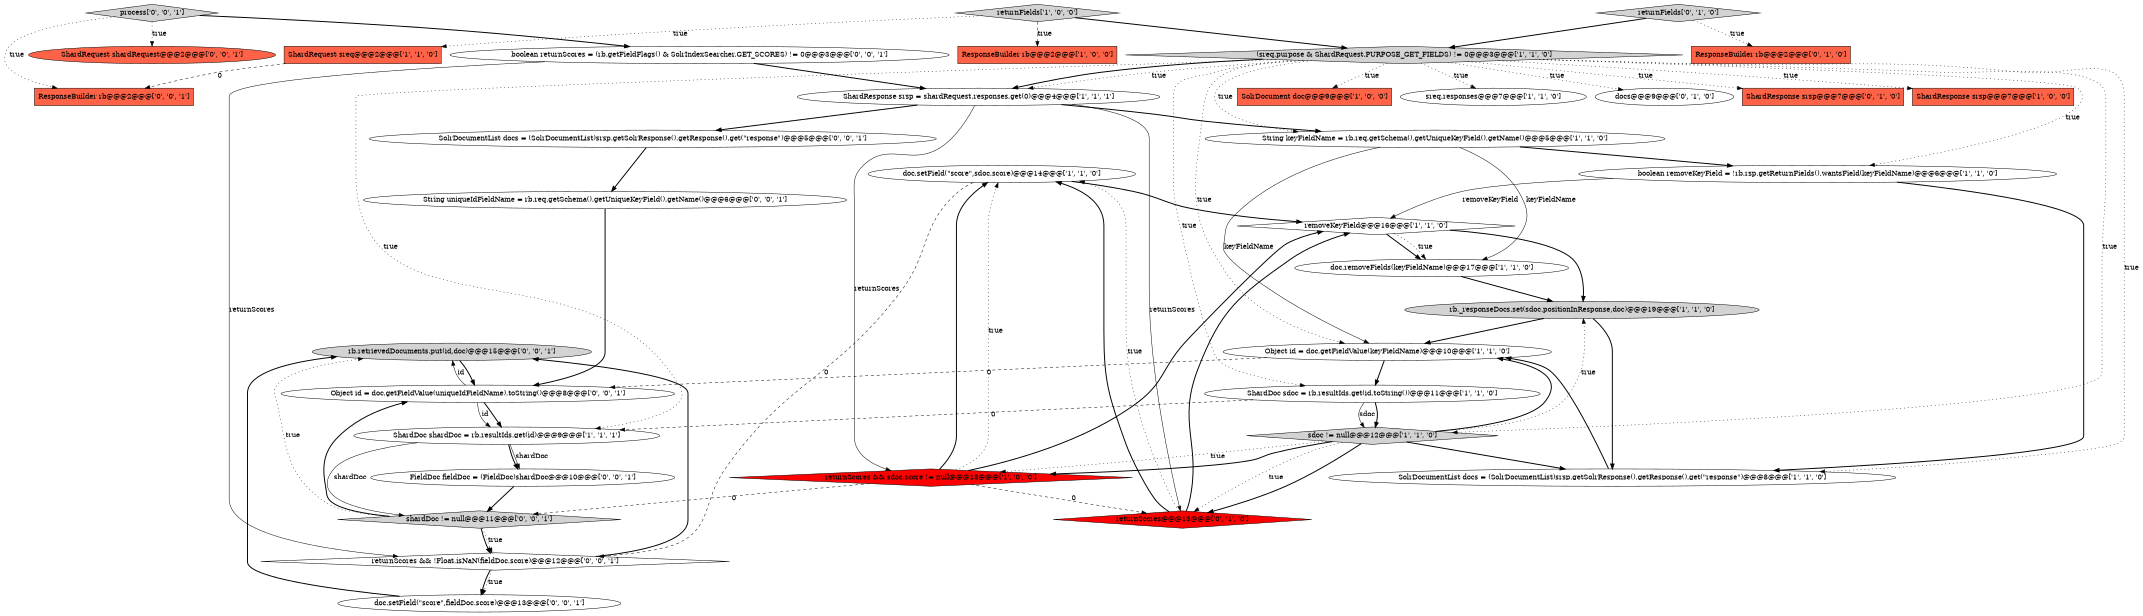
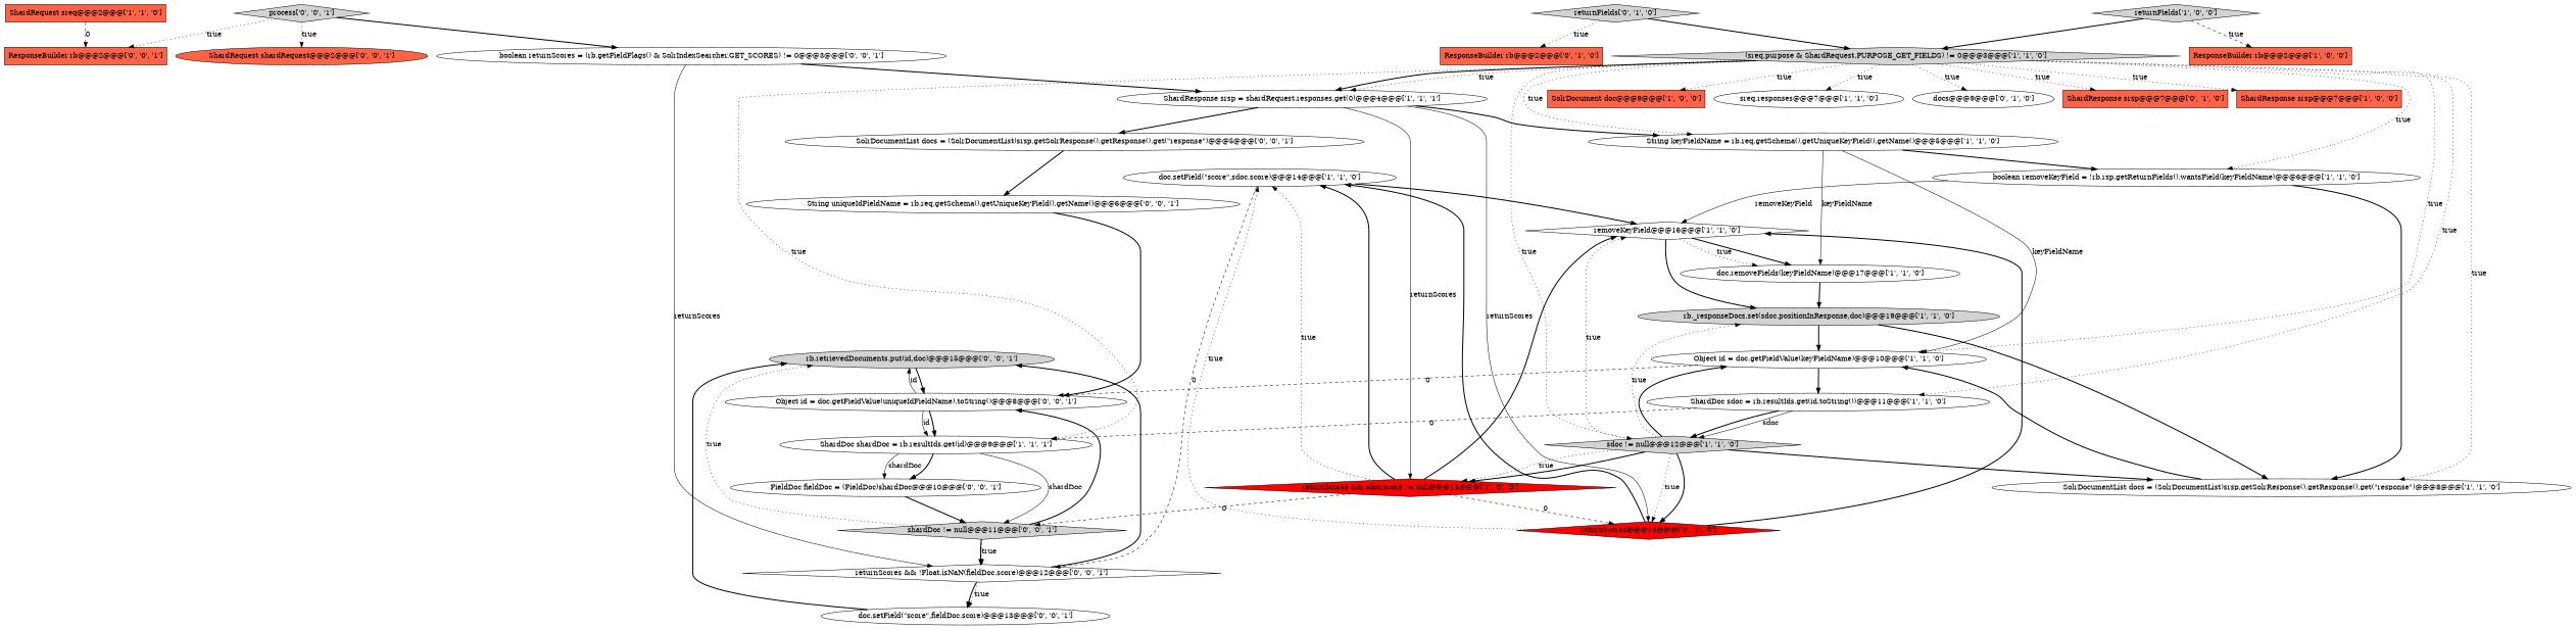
  digraph {
    node [fillcolor=white shape=ellipse style=filled]
    edge [style=bold]
    n1 [fillcolor=lightgray label="rb.retrievedDocuments.put(id,doc)@@@15@@@['0', '0', '1']"]
    n2 [label="Object id = doc.getFieldValue(uniqueIdFieldName).toString()@@@8@@@['0', '0', '1']"]
    n3 [label="ShardDoc shardDoc = rb.resultIds.get(id)@@@9@@@['1', '1', '1']"]
    n4 [label="Object id = doc.getFieldValue(keyFieldName)@@@10@@@['1', '1', '0']"]
    n5 [label="ShardDoc sdoc = rb.resultIds.get(id.toString())@@@11@@@['1', '1', '0']"]
    n6 [fillcolor=lightgray label="sdoc != null@@@12@@@['1', '1', '0']" shape=diamond]
    n7 [fillcolor=lightgray label="shardDoc != null@@@11@@@['0', '0', '1']" shape=diamond]
    n8 [label="FieldDoc fieldDoc = (FieldDoc)shardDoc@@@10@@@['0', '0', '1']"]
    n9 [label="ShardResponse srsp = shardRequest.responses.get(0)@@@4@@@['1', '1', '1']"]
    n10 [label="String keyFieldName = rb.req.getSchema().getUniqueKeyField().getName()@@@5@@@['1', '1', '0']"]
    n11 [fillcolor=red label="returnScores && sdoc.score != null@@@13@@@['1', '0', '0']" shape=diamond]
    n12 [label="SolrDocumentList docs = (SolrDocumentList)srsp.getSolrResponse().getResponse().get(\"response\")@@@5@@@['0', '0', '1']"]
    n13 [fillcolor=red label="returnScores@@@13@@@['0', '1', '0']" shape=diamond]
    n14 [label="boolean removeKeyField = !rb.rsp.getReturnFields().wantsField(keyFieldName)@@@6@@@['1', '1', '0']"]
    n15 [label="doc.removeFields(keyFieldName)@@@17@@@['1', '1', '0']"]
    n16 [label="removeKeyField@@@16@@@['1', '1', '0']" shape=diamond]
    n17 [label="doc.setField(\"score\",sdoc.score)@@@14@@@['1', '1', '0']"]
    n18 [label="String uniqueIdFieldName = rb.req.getSchema().getUniqueKeyField().getName()@@@6@@@['0', '0', '1']"]
    n19 [label="SolrDocumentList docs = (SolrDocumentList)srsp.getSolrResponse().getResponse().get(\"response\")@@@8@@@['1', '1', '0']"]
    n20 [fillcolor=lightgray label="rb._responseDocs.set(sdoc.positionInResponse,doc)@@@19@@@['1', '1', '0']"]
    n21 [fillcolor=lightgray label="process['0', '0', '1']" shape=diamond]
    n22 [label="boolean returnScores = (rb.getFieldFlags() & SolrIndexSearcher.GET_SCORES) != 0@@@3@@@['0', '0', '1']"]
    n23 [fillcolor=tomato label="ShardRequest shardRequest@@@2@@@['0', '0', '1']"]
    n24 [fillcolor=tomato label="ResponseBuilder rb@@@2@@@['0', '0', '1']" shape=box]
    n25 [label="returnScores && !Float.isNaN(fieldDoc.score)@@@12@@@['0', '0', '1']" shape=diamond]
    n26 [fillcolor=tomato label="SolrDocument doc@@@9@@@['1', '0', '0']" shape=box]
    n27 [fillcolor=tomato label="ShardRequest sreq@@@2@@@['1', '1', '0']" shape=box]
    n28 [label="sreq.responses@@@7@@@['1', '1', '0']"]
    n29 [fillcolor=lightgray label="returnFields['0', '1', '0']" shape=diamond]
    n30 [fillcolor=tomato label="ResponseBuilder rb@@@2@@@['0', '1', '0']" shape=box]
    n31 [fillcolor=lightgray label="(sreq.purpose & ShardRequest.PURPOSE_GET_FIELDS) != 0@@@3@@@['1', '1', '0']" shape=diamond]
    n32 [label="docs@@@9@@@['0', '1', '0']"]
    n33 [fillcolor=tomato label="ShardResponse srsp@@@7@@@['0', '1', '0']" shape=box]
    n34 [fillcolor=tomato label="ShardResponse srsp@@@7@@@['1', '0', '0']" shape=box]
    n35 [label="doc.setField(\"score\",fieldDoc.score)@@@13@@@['0', '0', '1']"]
    n36 [fillcolor=tomato label="ResponseBuilder rb@@@2@@@['1', '0', '0']" shape=box]
    n37 [fillcolor=lightgray label="returnFields['1', '0', '0']" shape=diamond]
    n1 -> n2
    n2 -> n1 [label=id style=solid]
    n2 -> n3
    n2 -> n3 [label=id style=solid]
    n3 -> n7 [label=shardDoc style=solid]
    n3 -> n8
    n3 -> n8 [label=shardDoc style=solid]
    n4 -> n2 [label=0 style=dashed]
    n4 -> n5
    n5 -> n3 [label=0 style=dashed]
    n5 -> n6
    n5 -> n6 [label=sdoc style=solid]
    n6 -> n4
    n6 -> n11
    n6 -> n11 [label=true style=dotted]
    n6 -> n13 [label=true style=dotted]
    n6 -> n13
+   n6 -> n16 [label=true style=dotted]
    n6 -> n19
    n6 -> n20 [label=true style=dotted]
    n7 -> n1 [label=true style=dotted]
    n7 -> n2
    n7 -> n25
    n7 -> n25 [label=true style=dotted]
    n8 -> n7
    n9 -> n10
    n9 -> n11 [label=returnScores style=solid]
    n9 -> n12
    n9 -> n13 [label=returnScores style=solid]
    n10 -> n4 [label=keyFieldName style=solid]
    n10 -> n14
    n10 -> n15 [label=keyFieldName style=solid]
    n11 -> n7 [label=0 style=dashed]
    n11 -> n13 [label=0 style=dashed]
    n11 -> n16
    n11 -> n17
    n11 -> n17 [label=true style=dotted]
    n12 -> n18
    n13 -> n16
    n13 -> n17
    n13 -> n17 [label=true style=dotted]
    n14 -> n16 [label=removeKeyField style=solid]
    n14 -> n19
    n15 -> n20
    n16 -> n15
    n16 -> n15 [label=true style=dotted]
    n16 -> n20
    n17 -> n16
    n17 -> n25 [label=0 style=dashed]
    n18 -> n2
    n19 -> n4
    n20 -> n4
    n20 -> n19
    n21 -> n22
    n21 -> n23 [label=true style=dotted]
    n21 -> n24 [label=true style=dotted]
    n22 -> n9
    n22 -> n25 [label=returnScores style=solid]
    n25 -> n1
    n25 -> n35 [label=true style=dotted]
    n25 -> n35
    n27 -> n24 [label=0 style=dashed]
    n29 -> n30 [label=true style=dotted]
    n29 -> n31
    n31 -> n3 [label=true style=dotted]
    n31 -> n4 [label=true style=dotted]
    n31 -> n5 [label=true style=dotted]
    n31 -> n6 [label=true style=dotted]
    n31 -> n9
    n31 -> n9 [label=true style=dotted]
    n31 -> n10 [label=true style=dotted]
    n31 -> n14 [label=true style=dotted]
    n31 -> n19 [label=true style=dotted]
    n31 -> n26 [label=true style=dotted]
    n31 -> n28 [label=true style=dotted]
    n31 -> n32 [label=true style=dotted]
    n31 -> n33 [label=true style=dotted]
    n31 -> n34 [label=true style=dotted]
    n35 -> n1
-   n37 -> n27 [label=true style=dotted]
    n37 -> n31
    n37 -> n36 [label=true style=dashed]
  }
